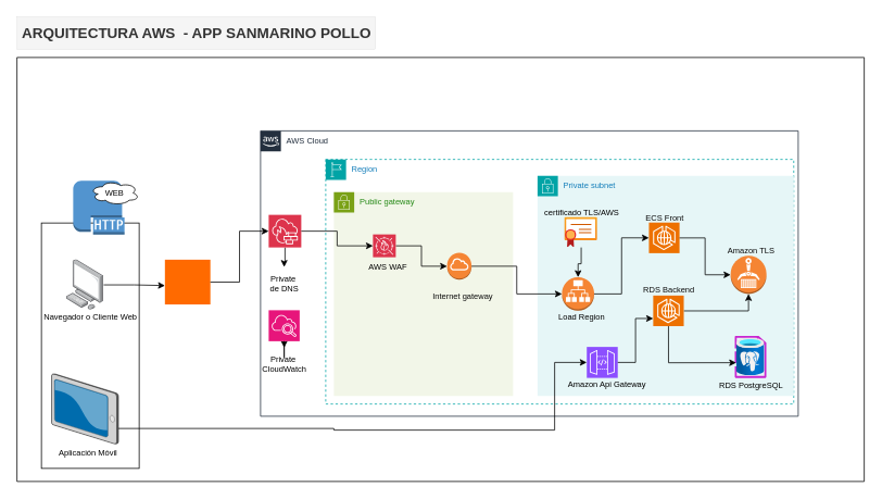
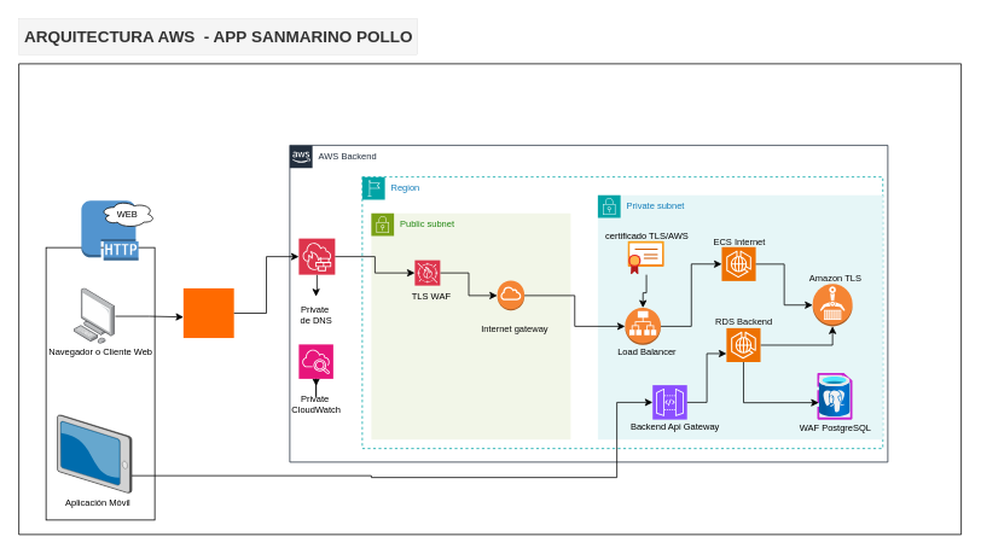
  <mxCell id="0" />
  <mxCell id="1" parent="0" />
  <mxCell id="2" value="" style="rounded=0;whiteSpace=wrap;html=1;fontSize=10;" parent="1" vertex="1"><mxGeometry x="50" y="273" width="120" height="301" as="geometry" /></mxCell>
- <mxCell id="3" value="AWS Cloud" style="points=[[0,0],[0.25,0],[0.5,0],[0.75,0],[1,0],[1,0.25],[1,0.5],[1,0.75],[1,1],[0.75,1],[0.5,1],[0.25,1],[0,1],[0,0.75],[0,0.5],[0,0.25]];outlineConnect=0;gradientColor=none;html=1;whiteSpace=wrap;fontSize=10;fontStyle=0;container=1;pointerEvents=0;collapsible=0;recursiveResize=0;shape=mxgraph.aws4.group;grIcon=mxgraph.aws4.group_aws_cloud_alt;strokeColor=#232F3E;fillColor=none;verticalAlign=top;align=left;spacingLeft=30;fontColor=#232F3E;dashed=0;" parent="1" vertex="1"><mxGeometry x="319" y="160" width="660" height="350" as="geometry" /></mxCell>
+ <mxCell id="3" value="AWS Backend" style="points=[[0,0],[0.25,0],[0.5,0],[0.75,0],[1,0],[1,0.25],[1,0.5],[1,0.75],[1,1],[0.75,1],[0.5,1],[0.25,1],[0,1],[0,0.75],[0,0.5],[0,0.25]];outlineConnect=0;gradientColor=none;html=1;whiteSpace=wrap;fontSize=10;fontStyle=0;container=1;pointerEvents=0;collapsible=0;recursiveResize=0;shape=mxgraph.aws4.group;grIcon=mxgraph.aws4.group_aws_cloud_alt;strokeColor=#232F3E;fillColor=none;verticalAlign=top;align=left;spacingLeft=30;fontColor=#232F3E;dashed=0;" parent="1" vertex="1"><mxGeometry x="319" y="160" width="660" height="350" as="geometry" /></mxCell>
  <mxCell id="4" style="edgeStyle=orthogonalEdgeStyle;rounded=0;orthogonalLoop=1;jettySize=auto;html=1;fontSize=10;" parent="3" source="5" target="8" edge="1"><mxGeometry relative="1" as="geometry" /></mxCell>
  <mxCell id="5" value="" style="sketch=0;points=[[0,0,0],[0.25,0,0],[0.5,0,0],[0.75,0,0],[1,0,0],[0,1,0],[0.25,1,0],[0.5,1,0],[0.75,1,0],[1,1,0],[0,0.25,0],[0,0.5,0],[0,0.75,0],[1,0.25,0],[1,0.5,0],[1,0.75,0]];points=[[0,0,0],[0.25,0,0],[0.5,0,0],[0.75,0,0],[1,0,0],[0,1,0],[0.25,1,0],[0.5,1,0],[0.75,1,0],[1,1,0],[0,0.25,0],[0,0.5,0],[0,0.75,0],[1,0.25,0],[1,0.5,0],[1,0.75,0]];outlineConnect=0;fontColor=#232F3E;fillColor=#E7157B;strokeColor=#ffffff;dashed=0;verticalLabelPosition=bottom;verticalAlign=top;align=center;html=1;fontSize=10;fontStyle=0;aspect=fixed;shape=mxgraph.aws4.resourceIcon;resIcon=mxgraph.aws4.cloudwatch_2;" parent="3" vertex="1"><mxGeometry x="10" y="220" width="38" height="38" as="geometry" /></mxCell>
  <mxCell id="6" style="edgeStyle=orthogonalEdgeStyle;rounded=0;orthogonalLoop=1;jettySize=auto;html=1;exitX=0.5;exitY=1;exitDx=0;exitDy=0;exitPerimeter=0;fontSize=10;" parent="3" source="7" target="9" edge="1"><mxGeometry relative="1" as="geometry" /></mxCell>
  <mxCell id="7" value="" style="sketch=0;points=[[0,0,0],[0.25,0,0],[0.5,0,0],[0.75,0,0],[1,0,0],[0,1,0],[0.25,1,0],[0.5,1,0],[0.75,1,0],[1,1,0],[0,0.25,0],[0,0.5,0],[0,0.75,0],[1,0.25,0],[1,0.5,0],[1,0.75,0]];outlineConnect=0;fontColor=#232F3E;fillColor=#DD344C;strokeColor=#ffffff;dashed=0;verticalLabelPosition=bottom;verticalAlign=top;align=center;html=1;fontSize=10;fontStyle=0;aspect=fixed;shape=mxgraph.aws4.resourceIcon;resIcon=mxgraph.aws4.network_firewall;" parent="3" vertex="1"><mxGeometry x="10" y="103" width="40" height="40" as="geometry" /></mxCell>
  <mxCell id="8" value="&lt;font&gt;Private&amp;nbsp;&lt;/font&gt;&lt;div&gt;&lt;font&gt;CloudWatch&lt;/font&gt;&lt;/div&gt;" style="text;html=1;align=center;verticalAlign=middle;resizable=0;points=[];autosize=1;strokeColor=none;fillColor=none;fontSize=10;" parent="3" vertex="1"><mxGeometry x="-11" y="266" width="80" height="40" as="geometry" /></mxCell>
  <mxCell id="9" value="Private&amp;nbsp;&lt;div&gt;de DNS&lt;/div&gt;" style="text;html=1;align=center;verticalAlign=middle;resizable=0;points=[];autosize=1;strokeColor=none;fillColor=none;fontSize=10;" parent="3" vertex="1"><mxGeometry x="-1" y="167" width="60" height="40" as="geometry" /></mxCell>
  <mxCell id="10" value="Region" style="points=[[0,0],[0.25,0],[0.5,0],[0.75,0],[1,0],[1,0.25],[1,0.5],[1,0.75],[1,1],[0.75,1],[0.5,1],[0.25,1],[0,1],[0,0.75],[0,0.5],[0,0.25]];outlineConnect=0;gradientColor=none;html=1;whiteSpace=wrap;fontSize=10;fontStyle=0;container=1;pointerEvents=0;collapsible=0;recursiveResize=0;shape=mxgraph.aws4.group;grIcon=mxgraph.aws4.group_region;strokeColor=#00A4A6;fillColor=none;verticalAlign=top;align=left;spacingLeft=30;fontColor=#147EBA;dashed=1;" parent="3" vertex="1"><mxGeometry x="80" y="35" width="574.5" height="300" as="geometry" /></mxCell>
- <mxCell id="11" value="Public gateway" style="points=[[0,0],[0.25,0],[0.5,0],[0.75,0],[1,0],[1,0.25],[1,0.5],[1,0.75],[1,1],[0.75,1],[0.5,1],[0.25,1],[0,1],[0,0.75],[0,0.5],[0,0.25]];outlineConnect=0;gradientColor=none;html=1;whiteSpace=wrap;fontSize=10;fontStyle=0;container=1;pointerEvents=0;collapsible=0;recursiveResize=0;shape=mxgraph.aws4.group;grIcon=mxgraph.aws4.group_security_group;grStroke=0;strokeColor=#7AA116;fillColor=#F2F6E8;verticalAlign=top;align=left;spacingLeft=30;fontColor=#248814;dashed=0;" parent="10" vertex="1"><mxGeometry x="10" y="40" width="220" height="250" as="geometry" /></mxCell>
+ <mxCell id="11" value="Public subnet" style="points=[[0,0],[0.25,0],[0.5,0],[0.75,0],[1,0],[1,0.25],[1,0.5],[1,0.75],[1,1],[0.75,1],[0.5,1],[0.25,1],[0,1],[0,0.75],[0,0.5],[0,0.25]];outlineConnect=0;gradientColor=none;html=1;whiteSpace=wrap;fontSize=10;fontStyle=0;container=1;pointerEvents=0;collapsible=0;recursiveResize=0;shape=mxgraph.aws4.group;grIcon=mxgraph.aws4.group_security_group;grStroke=0;strokeColor=#7AA116;fillColor=#F2F6E8;verticalAlign=top;align=left;spacingLeft=30;fontColor=#248814;dashed=0;" parent="10" vertex="1"><mxGeometry x="10" y="40" width="220" height="250" as="geometry" /></mxCell>
  <mxCell id="12" value="" style="outlineConnect=0;dashed=0;verticalLabelPosition=bottom;verticalAlign=top;align=center;html=1;shape=mxgraph.aws3.internet_gateway;fillColor=#F58534;gradientColor=none;fontSize=10;" parent="11" vertex="1"><mxGeometry x="139" y="74.5" width="30" height="33" as="geometry" /></mxCell>
- <mxCell id="13" value="&lt;span data-lucid-content=&quot;{&amp;quot;t&amp;quot;:&amp;quot;AWS WAF&amp;quot;,&amp;quot;m&amp;quot;:[{&amp;quot;s&amp;quot;:0,&amp;quot;n&amp;quot;:&amp;quot;p&amp;quot;,&amp;quot;v&amp;quot;:1.2},{&amp;quot;s&amp;quot;:0,&amp;quot;n&amp;quot;:&amp;quot;s&amp;quot;,&amp;quot;v&amp;quot;:26,&amp;quot;e&amp;quot;:7},{&amp;quot;s&amp;quot;:0,&amp;quot;n&amp;quot;:&amp;quot;fsp&amp;quot;,&amp;quot;v&amp;quot;:&amp;quot;ss_presetShapeStyle1_textStyle&amp;quot;,&amp;quot;e&amp;quot;:7},{&amp;quot;s&amp;quot;:0,&amp;quot;n&amp;quot;:&amp;quot;fsp2&amp;quot;,&amp;quot;v&amp;quot;:&amp;quot;ss_presetShapeStyle1_textStyle&amp;quot;,&amp;quot;e&amp;quot;:7}]}&quot; data-lucid-type=&quot;application/vnd.lucid.text&quot;&gt;&lt;span style=&quot;color: rgb(0, 0, 0);&quot;&gt;&lt;font&gt;AWS WAF&lt;/font&gt;&lt;/span&gt;&lt;/span&gt;" style="text;html=1;align=center;verticalAlign=middle;resizable=0;points=[];autosize=1;strokeColor=none;fillColor=none;fontSize=10;" parent="11" vertex="1"><mxGeometry x="31" y="76" width="70" height="30" as="geometry" /></mxCell>
+ <mxCell id="13" value="&lt;span data-lucid-content=&quot;{&amp;quot;t&amp;quot;:&amp;quot;AWS WAF&amp;quot;,&amp;quot;m&amp;quot;:[{&amp;quot;s&amp;quot;:0,&amp;quot;n&amp;quot;:&amp;quot;p&amp;quot;,&amp;quot;v&amp;quot;:1.2},{&amp;quot;s&amp;quot;:0,&amp;quot;n&amp;quot;:&amp;quot;s&amp;quot;,&amp;quot;v&amp;quot;:26,&amp;quot;e&amp;quot;:7},{&amp;quot;s&amp;quot;:0,&amp;quot;n&amp;quot;:&amp;quot;fsp&amp;quot;,&amp;quot;v&amp;quot;:&amp;quot;ss_presetShapeStyle1_textStyle&amp;quot;,&amp;quot;e&amp;quot;:7},{&amp;quot;s&amp;quot;:0,&amp;quot;n&amp;quot;:&amp;quot;fsp2&amp;quot;,&amp;quot;v&amp;quot;:&amp;quot;ss_presetShapeStyle1_textStyle&amp;quot;,&amp;quot;e&amp;quot;:7}]}&quot; data-lucid-type=&quot;application/vnd.lucid.text&quot;&gt;&lt;span style=&quot;color: rgb(0, 0, 0);&quot;&gt;&lt;font&gt;TLS WAF&lt;/font&gt;&lt;/span&gt;&lt;/span&gt;" style="text;html=1;align=center;verticalAlign=middle;resizable=0;points=[];autosize=1;strokeColor=none;fillColor=none;fontSize=10;" parent="11" vertex="1"><mxGeometry x="31" y="76" width="70" height="30" as="geometry" /></mxCell>
  <mxCell id="14" style="edgeStyle=orthogonalEdgeStyle;rounded=0;orthogonalLoop=1;jettySize=auto;html=1;" edge="1" parent="11" source="15" target="12"><mxGeometry relative="1" as="geometry" /></mxCell>
  <mxCell id="15" value="" style="sketch=0;points=[[0,0,0],[0.25,0,0],[0.5,0,0],[0.75,0,0],[1,0,0],[0,1,0],[0.25,1,0],[0.5,1,0],[0.75,1,0],[1,1,0],[0,0.25,0],[0,0.5,0],[0,0.75,0],[1,0.25,0],[1,0.5,0],[1,0.75,0]];outlineConnect=0;fontColor=#232F3E;fillColor=#DD344C;strokeColor=#ffffff;dashed=0;verticalLabelPosition=bottom;verticalAlign=top;align=center;html=1;fontSize=10;fontStyle=0;aspect=fixed;shape=mxgraph.aws4.resourceIcon;resIcon=mxgraph.aws4.waf;" parent="11" vertex="1"><mxGeometry x="48" y="52" width="28" height="28" as="geometry" /></mxCell>
  <mxCell id="16" value="&lt;font style=&quot;color: rgb(13, 13, 13);&quot;&gt;Internet gateway&lt;/font&gt;" style="text;html=1;align=center;verticalAlign=middle;resizable=0;points=[];autosize=1;strokeColor=none;fillColor=none;fontSize=10;rotation=0;" parent="11" vertex="1"><mxGeometry x="108" y="113" width="100" height="30" as="geometry" /></mxCell>
  <mxCell id="17" value="Private subnet" style="points=[[0,0],[0.25,0],[0.5,0],[0.75,0],[1,0],[1,0.25],[1,0.5],[1,0.75],[1,1],[0.75,1],[0.5,1],[0.25,1],[0,1],[0,0.75],[0,0.5],[0,0.25]];outlineConnect=0;gradientColor=none;html=1;whiteSpace=wrap;fontSize=10;fontStyle=0;container=1;pointerEvents=0;collapsible=0;recursiveResize=0;shape=mxgraph.aws4.group;grIcon=mxgraph.aws4.group_security_group;grStroke=0;strokeColor=#00A4A6;fillColor=#E6F6F7;verticalAlign=top;align=left;spacingLeft=30;fontColor=#147EBA;dashed=0;" parent="10" vertex="1"><mxGeometry x="260" y="20" width="314.5" height="270" as="geometry" /></mxCell>
  <mxCell id="18" value="" style="image;aspect=fixed;html=1;points=[];align=center;fontSize=10;image=img/lib/azure2/app_services/App_Service_Certificates.svg;" parent="17" vertex="1"><mxGeometry x="33.27" y="51" width="40.47" height="37" as="geometry" /></mxCell>
  <mxCell id="19" value="" style="outlineConnect=0;dashed=0;verticalLabelPosition=bottom;verticalAlign=top;align=center;html=1;shape=mxgraph.aws3.application_load_balancer;fillColor=#F58534;gradientColor=none;fontSize=10;" parent="17" vertex="1"><mxGeometry x="30" y="124.5" width="39.53" height="41" as="geometry" /></mxCell>
  <mxCell id="20" value="" style="sketch=0;points=[[0,0,0],[0.25,0,0],[0.5,0,0],[0.75,0,0],[1,0,0],[0,1,0],[0.25,1,0],[0.5,1,0],[0.75,1,0],[1,1,0],[0,0.25,0],[0,0.5,0],[0,0.75,0],[1,0.25,0],[1,0.5,0],[1,0.75,0]];outlineConnect=0;fontColor=#232F3E;fillColor=#ED7100;strokeColor=#ffffff;dashed=0;verticalLabelPosition=bottom;verticalAlign=top;align=center;html=1;fontSize=10;fontStyle=0;aspect=fixed;shape=mxgraph.aws4.resourceIcon;resIcon=mxgraph.aws4.ecs_anywhere;" parent="17" vertex="1"><mxGeometry x="136.76" y="57.47" width="37.53" height="37.53" as="geometry" /></mxCell>
  <mxCell id="21" style="edgeStyle=orthogonalEdgeStyle;rounded=0;orthogonalLoop=1;jettySize=auto;html=1;" edge="1" parent="17" source="22" target="34"><mxGeometry relative="1" as="geometry" /></mxCell>
  <mxCell id="22" value="" style="sketch=0;points=[[0,0,0],[0.25,0,0],[0.5,0,0],[0.75,0,0],[1,0,0],[0,1,0],[0.25,1,0],[0.5,1,0],[0.75,1,0],[1,1,0],[0,0.25,0],[0,0.5,0],[0,0.75,0],[1,0.25,0],[1,0.5,0],[1,0.75,0]];outlineConnect=0;fontColor=#232F3E;fillColor=#ED7100;strokeColor=#ffffff;dashed=0;verticalLabelPosition=bottom;verticalAlign=top;align=center;html=1;fontSize=10;fontStyle=0;aspect=fixed;shape=mxgraph.aws4.resourceIcon;resIcon=mxgraph.aws4.ecs_anywhere;" parent="17" vertex="1"><mxGeometry x="142" y="147" width="37.53" height="37.53" as="geometry" /></mxCell>
- <mxCell id="23" value="&lt;font style=&quot;color: rgb(13, 13, 13);&quot;&gt;ECS Front&lt;/font&gt;" style="text;html=1;align=center;verticalAlign=middle;resizable=0;points=[];autosize=1;strokeColor=none;fillColor=none;fontSize=10;" parent="17" vertex="1"><mxGeometry x="120.53" y="37" width="70" height="30" as="geometry" /></mxCell>
+ <mxCell id="23" value="&lt;font style=&quot;color: rgb(13, 13, 13);&quot;&gt;ECS Internet&lt;/font&gt;" style="text;html=1;align=center;verticalAlign=middle;resizable=0;points=[];autosize=1;strokeColor=none;fillColor=none;fontSize=10;" parent="17" vertex="1"><mxGeometry x="120.53" y="37" width="70" height="30" as="geometry" /></mxCell>
  <mxCell id="24" value="&lt;font style=&quot;color: rgb(13, 13, 13);&quot;&gt;RDS Backend&lt;/font&gt;" style="text;html=1;align=center;verticalAlign=middle;resizable=0;points=[];autosize=1;strokeColor=none;fillColor=none;fontSize=10;" parent="17" vertex="1"><mxGeometry x="120.76" y="127.5" width="80" height="24" as="geometry" /></mxCell>
  <mxCell id="25" value="" style="sketch=0;outlineConnect=0;fontColor=#232F3E;gradientColor=none;fillColor=#C925D1;strokeColor=none;dashed=0;verticalLabelPosition=bottom;verticalAlign=top;align=center;html=1;fontSize=10;fontStyle=0;aspect=fixed;pointerEvents=1;shape=mxgraph.aws4.rds_trusted_language_extensions_for_postgresql;" parent="17" vertex="1"><mxGeometry x="242" y="196.44" width="39" height="51.56" as="geometry" /></mxCell>
  <mxCell id="26" style="edgeStyle=orthogonalEdgeStyle;rounded=0;orthogonalLoop=1;jettySize=auto;html=1;entryX=0;entryY=0.5;entryDx=0;entryDy=0;entryPerimeter=0;fontSize=10;" parent="17" source="19" target="20" edge="1"><mxGeometry relative="1" as="geometry" /></mxCell>
  <mxCell id="27" value="" style="sketch=0;points=[[0,0,0],[0.25,0,0],[0.5,0,0],[0.75,0,0],[1,0,0],[0,1,0],[0.25,1,0],[0.5,1,0],[0.75,1,0],[1,1,0],[0,0.25,0],[0,0.5,0],[0,0.75,0],[1,0.25,0],[1,0.5,0],[1,0.75,0]];outlineConnect=0;fontColor=#232F3E;fillColor=#8C4FFF;strokeColor=#ffffff;dashed=0;verticalLabelPosition=bottom;verticalAlign=top;align=center;html=1;fontSize=10;fontStyle=0;aspect=fixed;shape=mxgraph.aws4.resourceIcon;resIcon=mxgraph.aws4.api_gateway;" parent="17" vertex="1"><mxGeometry x="60.47" y="210" width="38" height="38" as="geometry" /></mxCell>
- <mxCell id="28" value="&lt;span data-lucid-content=&quot;{&amp;quot;t&amp;quot;:&amp;quot;RDS PostgreSQL Instance&amp;quot;,&amp;quot;m&amp;quot;:[{&amp;quot;s&amp;quot;:0,&amp;quot;n&amp;quot;:&amp;quot;p&amp;quot;,&amp;quot;v&amp;quot;:1.2},{&amp;quot;s&amp;quot;:0,&amp;quot;n&amp;quot;:&amp;quot;s&amp;quot;,&amp;quot;v&amp;quot;:26,&amp;quot;e&amp;quot;:23},{&amp;quot;s&amp;quot;:0,&amp;quot;n&amp;quot;:&amp;quot;fsp&amp;quot;,&amp;quot;v&amp;quot;:&amp;quot;ss_presetShapeStyle1_textStyle&amp;quot;,&amp;quot;e&amp;quot;:23},{&amp;quot;s&amp;quot;:0,&amp;quot;n&amp;quot;:&amp;quot;fsp2&amp;quot;,&amp;quot;v&amp;quot;:&amp;quot;ss_presetShapeStyle1_textStyle&amp;quot;,&amp;quot;e&amp;quot;:23}]}&quot; data-lucid-type=&quot;application/vnd.lucid.text&quot;&gt;&lt;span style=&quot;color: rgb(0, 0, 0);&quot;&gt;&lt;font&gt;RDS PostgreSQL&lt;/font&gt;&lt;/span&gt;&lt;/span&gt;" style="text;html=1;align=center;verticalAlign=middle;resizable=0;points=[];autosize=1;strokeColor=none;fillColor=none;fontSize=10;" parent="17" vertex="1"><mxGeometry x="211.5" y="242" width="100" height="30" as="geometry" /></mxCell>
- <mxCell id="29" value="&lt;font&gt;Load Region&lt;/font&gt;" style="text;html=1;align=center;verticalAlign=middle;resizable=0;points=[];autosize=1;strokeColor=none;fillColor=none;fontSize=10;" parent="17" vertex="1"><mxGeometry x="8.5" y="158" width="90" height="30" as="geometry" /></mxCell>
+ <mxCell id="28" value="&lt;span data-lucid-content=&quot;{&amp;quot;t&amp;quot;:&amp;quot;RDS PostgreSQL Instance&amp;quot;,&amp;quot;m&amp;quot;:[{&amp;quot;s&amp;quot;:0,&amp;quot;n&amp;quot;:&amp;quot;p&amp;quot;,&amp;quot;v&amp;quot;:1.2},{&amp;quot;s&amp;quot;:0,&amp;quot;n&amp;quot;:&amp;quot;s&amp;quot;,&amp;quot;v&amp;quot;:26,&amp;quot;e&amp;quot;:23},{&amp;quot;s&amp;quot;:0,&amp;quot;n&amp;quot;:&amp;quot;fsp&amp;quot;,&amp;quot;v&amp;quot;:&amp;quot;ss_presetShapeStyle1_textStyle&amp;quot;,&amp;quot;e&amp;quot;:23},{&amp;quot;s&amp;quot;:0,&amp;quot;n&amp;quot;:&amp;quot;fsp2&amp;quot;,&amp;quot;v&amp;quot;:&amp;quot;ss_presetShapeStyle1_textStyle&amp;quot;,&amp;quot;e&amp;quot;:23}]}&quot; data-lucid-type=&quot;application/vnd.lucid.text&quot;&gt;&lt;span style=&quot;color: rgb(0, 0, 0);&quot;&gt;&lt;font&gt;WAF PostgreSQL&lt;/font&gt;&lt;/span&gt;&lt;/span&gt;" style="text;html=1;align=center;verticalAlign=middle;resizable=0;points=[];autosize=1;strokeColor=none;fillColor=none;fontSize=10;" parent="17" vertex="1"><mxGeometry x="211.5" y="242" width="100" height="30" as="geometry" /></mxCell>
+ <mxCell id="29" value="&lt;font&gt;Load Balancer&lt;/font&gt;" style="text;html=1;align=center;verticalAlign=middle;resizable=0;points=[];autosize=1;strokeColor=none;fillColor=none;fontSize=10;" parent="17" vertex="1"><mxGeometry x="8.5" y="158" width="90" height="30" as="geometry" /></mxCell>
  <mxCell id="30" value="&lt;font&gt;certificado TLS/AWS&lt;/font&gt;" style="text;html=1;align=center;verticalAlign=middle;resizable=0;points=[];autosize=1;strokeColor=none;fillColor=none;fontSize=10;" parent="17" vertex="1"><mxGeometry x="0.5" y="33.47" width="106" height="24" as="geometry" /></mxCell>
- <mxCell id="31" value="&lt;font&gt;Amazon Api Gateway&lt;/font&gt;" style="text;html=1;align=center;verticalAlign=middle;resizable=0;points=[];autosize=1;strokeColor=none;fillColor=none;fontSize=10;" parent="17" vertex="1"><mxGeometry x="25" y="240" width="120" height="30" as="geometry" /></mxCell>
+ <mxCell id="31" value="&lt;font&gt;Backend Api Gateway&lt;/font&gt;" style="text;html=1;align=center;verticalAlign=middle;resizable=0;points=[];autosize=1;strokeColor=none;fillColor=none;fontSize=10;" parent="17" vertex="1"><mxGeometry x="25" y="240" width="120" height="30" as="geometry" /></mxCell>
  <mxCell id="32" style="edgeStyle=orthogonalEdgeStyle;rounded=0;orthogonalLoop=1;jettySize=auto;html=1;entryX=0.5;entryY=0;entryDx=0;entryDy=0;entryPerimeter=0;" edge="1" parent="17" source="18" target="19"><mxGeometry relative="1" as="geometry" /></mxCell>
  <mxCell id="33" style="edgeStyle=orthogonalEdgeStyle;rounded=0;orthogonalLoop=1;jettySize=auto;html=1;entryX=0;entryY=0.75;entryDx=0;entryDy=0;entryPerimeter=0;" edge="1" parent="17" source="27" target="22"><mxGeometry relative="1" as="geometry" /></mxCell>
  <mxCell id="34" value="" style="outlineConnect=0;dashed=0;verticalLabelPosition=bottom;verticalAlign=top;align=center;html=1;shape=mxgraph.aws3.ecr;fillColor=#F58534;gradientColor=none;" vertex="1" parent="17"><mxGeometry x="237" y="98" width="44" height="47" as="geometry" /></mxCell>
  <mxCell id="35" value="&lt;font color=&quot;#0d0d0d&quot;&gt;&lt;span style=&quot;font-size: 10px;&quot;&gt;Amazon TLS&lt;/span&gt;&lt;/font&gt;" style="text;html=1;align=center;verticalAlign=middle;resizable=0;points=[];autosize=1;strokeColor=none;fillColor=none;" vertex="1" parent="17"><mxGeometry x="222" y="79" width="79" height="26" as="geometry" /></mxCell>
  <mxCell id="36" style="edgeStyle=orthogonalEdgeStyle;rounded=0;orthogonalLoop=1;jettySize=auto;html=1;entryX=0;entryY=0.5;entryDx=0;entryDy=0;entryPerimeter=0;" edge="1" parent="17" source="20" target="34"><mxGeometry relative="1" as="geometry" /></mxCell>
  <mxCell id="37" style="edgeStyle=orthogonalEdgeStyle;rounded=0;orthogonalLoop=1;jettySize=auto;html=1;exitX=0.5;exitY=1;exitDx=0;exitDy=0;exitPerimeter=0;entryX=-0.012;entryY=0.655;entryDx=0;entryDy=0;entryPerimeter=0;" edge="1" parent="17" source="22" target="38"><mxGeometry relative="1" as="geometry" /></mxCell>
  <mxCell id="38" value="" style="image;aspect=fixed;html=1;points=[];align=center;fontSize=12;image=img/lib/azure2/databases/Azure_Database_PostgreSQL_Server.svg;" vertex="1" parent="17"><mxGeometry x="244.25" y="199.22" width="34.5" height="46" as="geometry" /></mxCell>
  <mxCell id="39" style="edgeStyle=orthogonalEdgeStyle;rounded=0;orthogonalLoop=1;jettySize=auto;html=1;" edge="1" parent="10" source="12" target="19"><mxGeometry relative="1" as="geometry" /></mxCell>
  <mxCell id="40" style="edgeStyle=orthogonalEdgeStyle;rounded=0;orthogonalLoop=1;jettySize=auto;html=1;entryX=0;entryY=0.5;entryDx=0;entryDy=0;entryPerimeter=0;" edge="1" parent="3" source="7" target="15"><mxGeometry relative="1" as="geometry" /></mxCell>
  <mxCell id="41" value="" style="points=[];aspect=fixed;html=1;align=center;shadow=0;dashed=0;fillColor=#FF6A00;strokeColor=none;shape=mxgraph.alibaba_cloud.dns_domain_name_system;fontSize=10;" parent="1" vertex="1"><mxGeometry x="201.6" y="318" width="55.8" height="54.9" as="geometry" /></mxCell>
  <mxCell id="42" style="edgeStyle=orthogonalEdgeStyle;rounded=0;orthogonalLoop=1;jettySize=auto;html=1;entryX=0;entryY=0.5;entryDx=0;entryDy=0;entryPerimeter=0;" edge="1" parent="1" source="43" target="27"><mxGeometry relative="1" as="geometry"><Array as="points"><mxPoint x="409" y="525" /><mxPoint x="409" y="527" /><mxPoint x="680" y="527" /><mxPoint x="680" y="444" /></Array></mxGeometry></mxCell>
  <mxCell id="43" value="" style="verticalLabelPosition=bottom;sketch=0;aspect=fixed;html=1;verticalAlign=top;strokeColor=none;align=center;outlineConnect=0;shape=mxgraph.citrix.tablet_2;fontSize=10;" parent="1" vertex="1"><mxGeometry x="62.6" y="458" width="82" height="86" as="geometry" /></mxCell>
  <mxCell id="44" value="" style="outlineConnect=0;dashed=0;verticalLabelPosition=bottom;verticalAlign=top;align=center;html=1;shape=mxgraph.aws3.http_protocol;fillColor=#5294CF;gradientColor=none;fontSize=10;" parent="1" vertex="1"><mxGeometry x="89" y="221" width="63" height="66" as="geometry" /></mxCell>
  <mxCell id="45" value="WEB" style="ellipse;shape=cloud;whiteSpace=wrap;html=1;align=center;fontSize=10;" parent="1" vertex="1"><mxGeometry x="110" y="221" width="60" height="30" as="geometry" /></mxCell>
  <mxCell id="46" value="" style="image;points=[];aspect=fixed;html=1;align=center;shadow=0;dashed=0;image=img/lib/allied_telesis/computer_and_terminals/Personal_Computer.svg;fontSize=10;" parent="1" vertex="1"><mxGeometry x="80.8" y="318" width="45.6" height="61.8" as="geometry" /></mxCell>
  <mxCell id="47" style="edgeStyle=orthogonalEdgeStyle;rounded=0;orthogonalLoop=1;jettySize=auto;html=1;entryX=0.002;entryY=0.578;entryDx=0;entryDy=0;entryPerimeter=0;fontSize=10;" parent="1" source="46" target="41" edge="1"><mxGeometry relative="1" as="geometry" /></mxCell>
  <mxCell id="48" value="ARQUITECTURA AWS&amp;nbsp; - APP SANMARINO POLLO" style="text;html=1;align=center;verticalAlign=middle;resizable=0;points=[];autosize=1;strokeColor=#666666;fillColor=#f5f5f5;strokeWidth=0;fontSize=18;fontStyle=1;fontColor=#333333;" parent="1" vertex="1"><mxGeometry x="20" y="20" width="440" height="40" as="geometry" /></mxCell>
  <mxCell id="49" value="" style="endArrow=none;html=1;rounded=0;" parent="1" edge="1"><mxGeometry width="50" height="50" relative="1" as="geometry"><mxPoint x="20" y="70" as="sourcePoint" /><mxPoint x="1060" y="70" as="targetPoint" /></mxGeometry></mxCell>
  <mxCell id="50" value="" style="endArrow=none;html=1;rounded=0;" parent="1" edge="1"><mxGeometry width="50" height="50" relative="1" as="geometry"><mxPoint x="20" y="70" as="sourcePoint" /><mxPoint x="20" y="590" as="targetPoint" /></mxGeometry></mxCell>
  <mxCell id="51" value="" style="endArrow=none;html=1;rounded=0;" parent="1" edge="1"><mxGeometry width="50" height="50" relative="1" as="geometry"><mxPoint x="1060" y="590" as="sourcePoint" /><mxPoint x="20" y="590" as="targetPoint" /></mxGeometry></mxCell>
  <mxCell id="52" value="" style="endArrow=none;html=1;rounded=0;" parent="1" edge="1"><mxGeometry width="50" height="50" relative="1" as="geometry"><mxPoint x="1060" y="70" as="sourcePoint" /><mxPoint x="1060" y="590" as="targetPoint" /></mxGeometry></mxCell>
  <mxCell id="53" style="edgeStyle=orthogonalEdgeStyle;rounded=0;orthogonalLoop=1;jettySize=auto;html=1;entryX=0;entryY=0.5;entryDx=0;entryDy=0;entryPerimeter=0;" edge="1" parent="1" source="41" target="7"><mxGeometry relative="1" as="geometry" /></mxCell>
  <mxCell id="54" value="&lt;font style=&quot;font-size: 10px;&quot;&gt;Aplicación Móvil&lt;/font&gt;" style="text;html=1;align=center;verticalAlign=middle;resizable=0;points=[];autosize=1;strokeColor=none;fillColor=none;" vertex="1" parent="1"><mxGeometry x="62" y="541" width="90" height="26" as="geometry" /></mxCell>
  <mxCell id="55" value="&lt;font style=&quot;font-size: 10px;&quot;&gt;Navegador o Cliente Web&lt;/font&gt;" style="text;html=1;align=center;verticalAlign=middle;resizable=0;points=[];autosize=1;strokeColor=none;fillColor=none;" vertex="1" parent="1"><mxGeometry x="44" y="375" width="132" height="26" as="geometry" /></mxCell>
